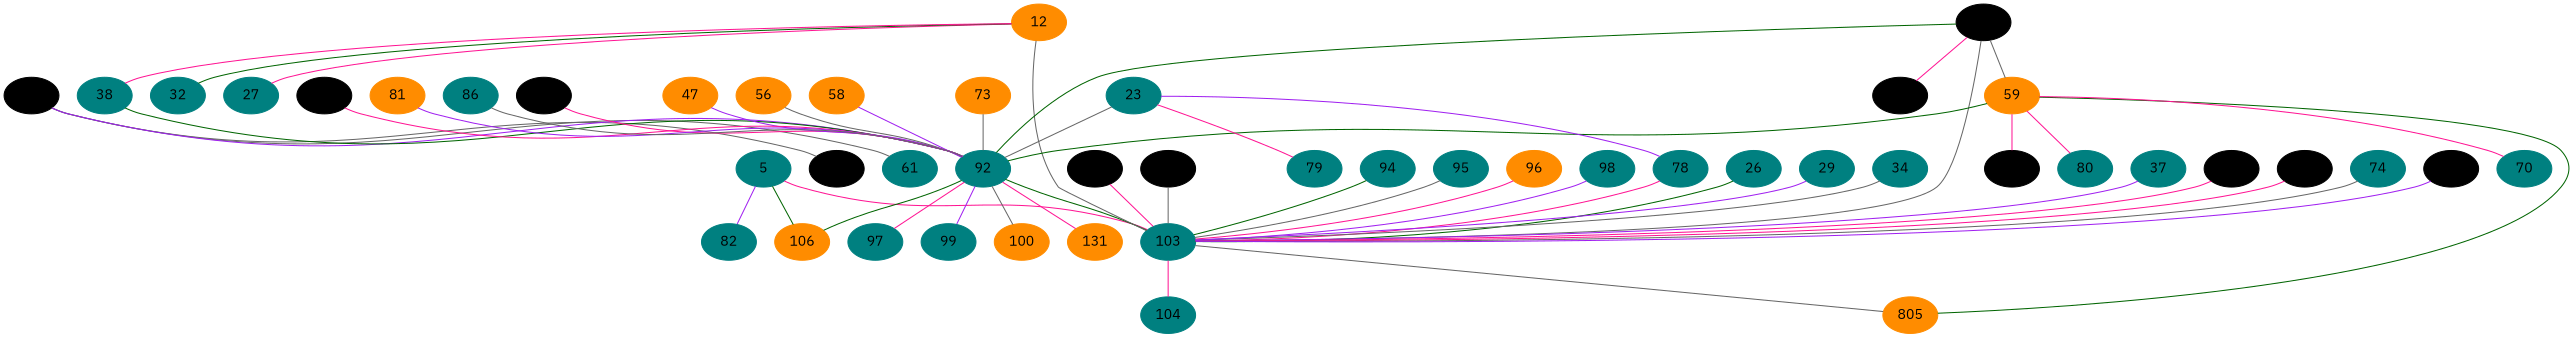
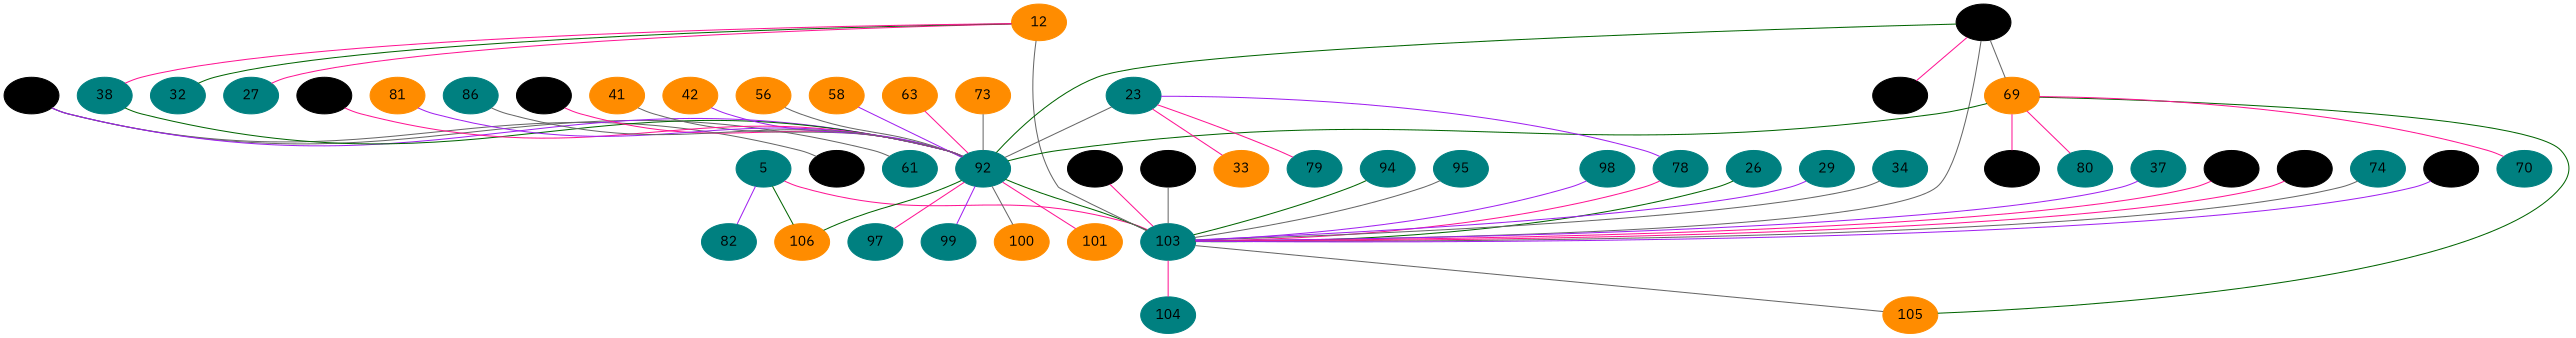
  graph {
    fontname="IBM Plex Sans"
    node [color=teal fontname="IBM Plex Sans" style=filled]
    edge [color=deeppink fontname="IBM Plex Sans"]
    5 [super="+1"]
    82
    103 [super="+2+90+4+102"]
    106 [color=darkorange super="+60+62"]
-   105 [color=darkorange super="+88" label=805]
+   105 [color=darkorange super="+88"]
    104
    10 [color=black super="+8"]
    61
    89 [color=black super="+42"]
    92 [super="+52+30+9+6+84+64+35"]
    97
    99
    100 [color=darkorange]
-   101 [color=darkorange super="+51" label=131]
+   101 [color=darkorange super="+51"]
    12 [color=darkorange super="+11"]
    27
    32
    38
    17 [color=black super="+16"]
    48 [color=black]
-   69 [color=darkorange super="+36+19+28+46+49+20+57" label=59]
+   69 [color=darkorange super="+36+19+28+46+49+20+57"]
    70 [super="+66"]
    72 [color=black]
    80 [super="+68"]
    23 [super="+22"]
+   33 [color=darkorange]
    78
    79
    26
    29
    34
    37
    39 [color=black]
-   47 [color=darkorange]
+   41 [color=darkorange]
+   47 [color=darkorange label=42]
    53 [color=black]
    56 [color=darkorange]
    58 [color=darkorange]
+   63 [color=darkorange]
    67 [color=black]
    73 [color=darkorange]
    74
    75 [color=black]
    77 [color=black]
    81 [color=darkorange]
    86
    87 [color=black]
    91 [color=black]
    94
    95 [super="+93"]
-   96 [color=darkorange]
    98 [super="+71"]
    5 -- 82 [color=purple]
    5 -- 103 [weight=6]
    5 -- 106 [color=darkgreen]
    103 -- 105 [color=gray40]
    103 -- 104
    10 -- 61 [color=gray40]
    10 -- 89 [color=gray40]
    10 -- 92 [color=purple weight=7]
    92 -- 103 [color=darkgreen weight=6]
    92 -- 106 [color=darkgreen]
    92 -- 97
    92 -- 99 [color=purple]
    92 -- 100 [color=gray40]
    92 -- 101
    12 -- 103 [color=gray40 weight=6]
    12 -- 27
    12 -- 32 [color=darkgreen]
    12 -- 38
    38 -- 92 [color=darkgreen]
    17 -- 103 [color=gray40 weight=4]
    17 -- 92 [color=darkgreen]
    17 -- 48
    17 -- 69 [color=gray40 weight=6]
    69 -- 105 [color=darkgreen]
    69 -- 92 [color=darkgreen]
    69 -- 70
    69 -- 72
    69 -- 80
    23 -- 92 [color=gray40 weight=7]
+   23 -- 33
    23 -- 78 [color=purple]
    23 -- 79
    78 -- 103
    26 -- 103 [color=darkgreen]
    29 -- 103 [color=purple]
    34 -- 103 [color=gray40]
    37 -- 103 [color=purple]
    39 -- 92
+   41 -- 92 [color=gray40]
    47 -- 92 [color=purple]
    53 -- 103
    56 -- 92 [color=gray40]
    58 -- 92 [color=purple]
+   63 -- 92
    67 -- 103
    73 -- 92 [color=gray40]
    74 -- 103 [color=gray40]
    75 -- 92
    77 -- 103 [color=purple]
    81 -- 92 [color=purple]
    86 -- 92 [color=gray40]
    87 -- 103
    91 -- 103 [color=gray40]
    94 -- 103 [color=darkgreen]
    95 -- 103 [color=gray40]
-   96 -- 103
    98 -- 103 [color=purple]
  }
